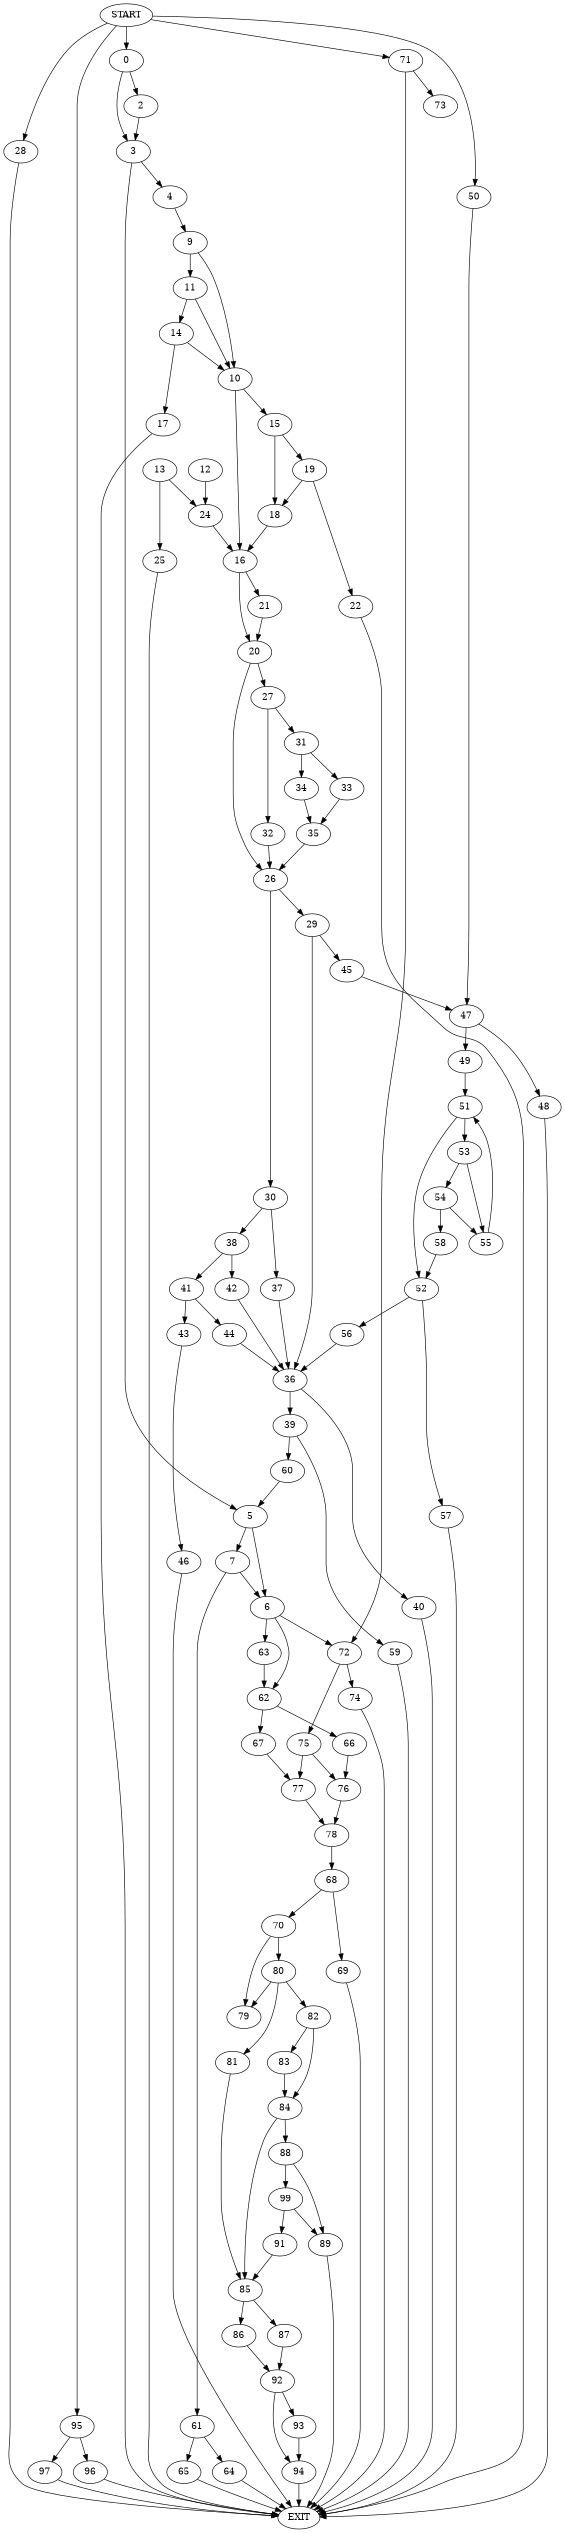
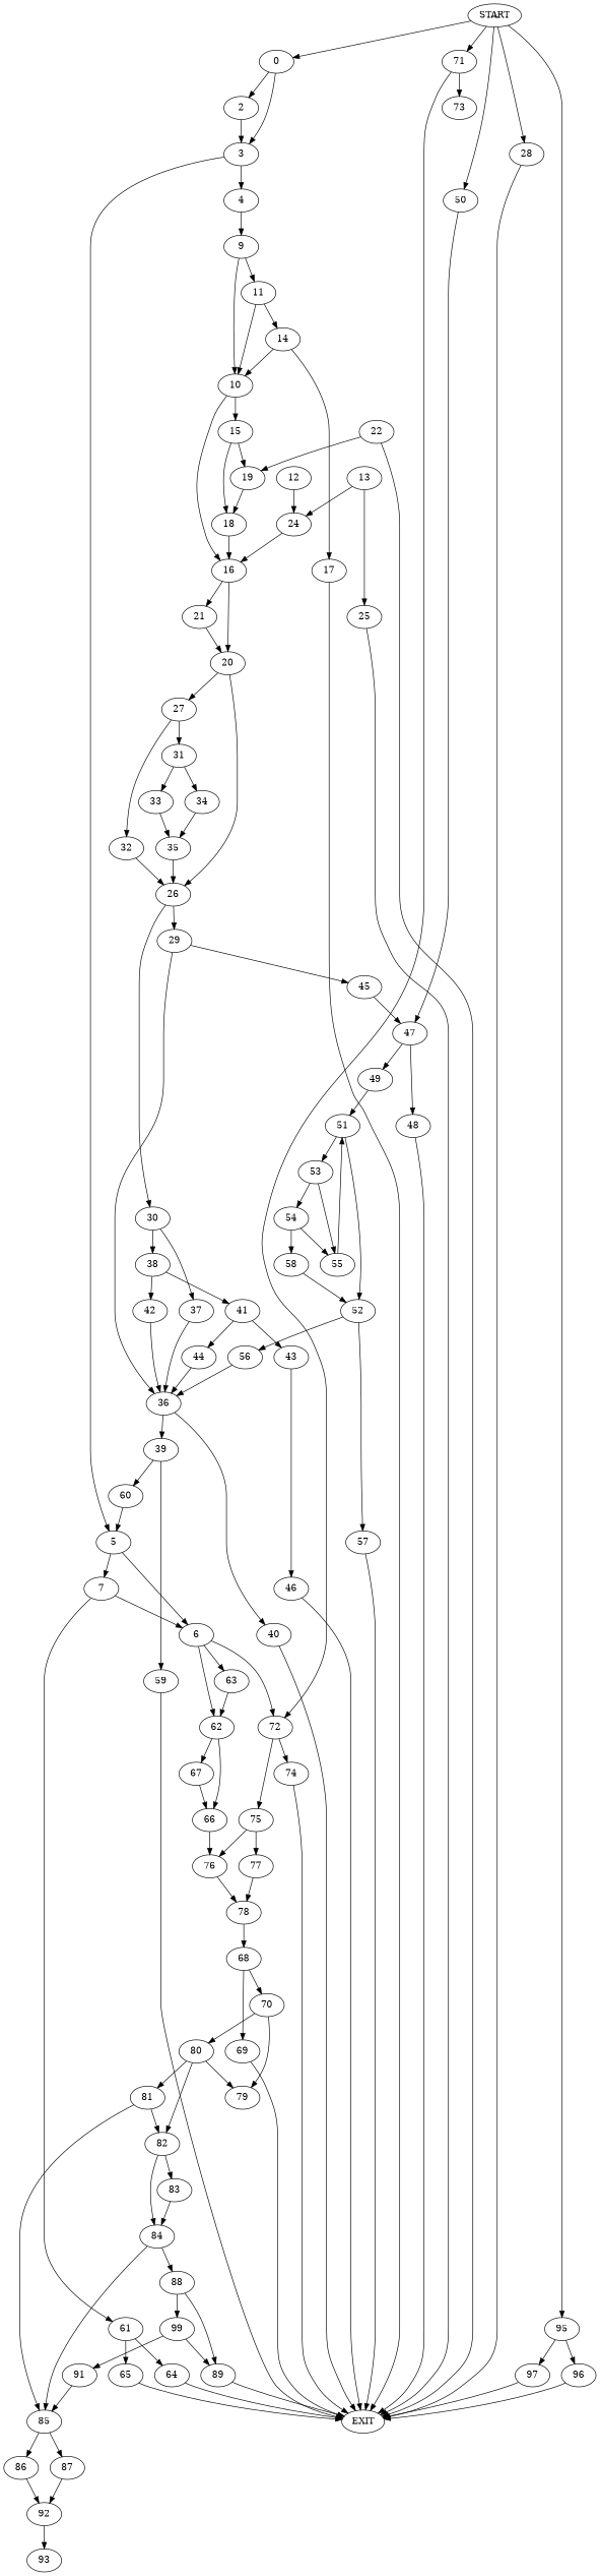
  digraph {
    n1 [label=START]
    n2 [label=0]
    28
    50
    71
    95
    2
    3
    n9 [label=EXIT]
    47
    72
    73
    96
    97
    4
    5
    9
    6
    7
    10
    11
    62
    63
    61
    66
    67
    64
    65
    12
    24
    13
    25
    15
    16
    14
    18
    19
    20
    21
    17
    22
    26
    27
    29
    30
    31
    32
    36
    45
    37
    38
    33
    34
    39
    40
    41
    42
    35
    59
    60
    43
    44
    46
    48
    49
    51
    52
    53
    56
    57
    54
    55
    58
    76
    68
    69
    70
    79
    80
    81
    82
    74
    75
    77
    78
    85
    83
    84
    86
    87
    88
    89
    n93 [label=99]
    92
    93
-   94
    91
    n1 -> n2
    n1 -> 28
    n1 -> 50
    n1 -> 71
    n1 -> 95
    n2 -> 2
    n2 -> 3
    28 -> n9
    50 -> 47
    71 -> 72
    71 -> 73
    95 -> 96
    95 -> 97
    2 -> 3
    3 -> 4
    3 -> 5
    47 -> 48
    47 -> 49
    72 -> 74
    72 -> 75
    96 -> n9
    97 -> n9
    4 -> 9
    5 -> 6
    5 -> 7
    9 -> 10
    9 -> 11
    6 -> 72
    6 -> 62
    6 -> 63
    7 -> 6
    7 -> 61
    10 -> 15
    10 -> 16
    11 -> 10
    11 -> 14
    62 -> 66
    62 -> 67
    63 -> 62
    61 -> 64
    61 -> 65
    66 -> 76
-   67 -> 77
+   67 -> 66
    64 -> n9
    65 -> n9
    12 -> 24
    24 -> 16
    13 -> 24
    13 -> 25
    25 -> n9
    15 -> 18
    15 -> 19
    16 -> 20
    16 -> 21
    14 -> 10
    14 -> 17
    18 -> 16
    19 -> 18
-   19 -> 22
+   22 -> 19
    20 -> 26
    20 -> 27
    21 -> 20
    17 -> n9
    22 -> n9
    26 -> 29
    26 -> 30
    27 -> 31
    27 -> 32
    29 -> 36
    29 -> 45
    30 -> 37
    30 -> 38
    31 -> 33
    31 -> 34
    32 -> 26
    36 -> 39
    36 -> 40
    45 -> 47
    37 -> 36
    38 -> 41
    38 -> 42
    33 -> 35
    34 -> 35
    39 -> 59
    39 -> 60
    40 -> n9
    41 -> 43
    41 -> 44
    42 -> 36
    35 -> 26
    59 -> n9
    60 -> 5
    43 -> 46
    44 -> 36
    46 -> n9
    48 -> n9
    49 -> 51
    51 -> 52
    51 -> 53
    52 -> 56
    52 -> 57
    53 -> 54
    53 -> 55
    56 -> 36
    57 -> n9
    54 -> 55
    54 -> 58
    55 -> 51
    58 -> 52
    76 -> 78
    68 -> 69
    68 -> 70
    69 -> n9
    70 -> 79
    70 -> 80
    80 -> 79
    80 -> 81
    80 -> 82
+   81 -> 82
    81 -> 85
    82 -> 83
    82 -> 84
    74 -> n9
    75 -> 76
    75 -> 77
    77 -> 78
    78 -> 68
    85 -> 86
    85 -> 87
    83 -> 84
    84 -> 85
    84 -> 88
    86 -> 92
    87 -> 92
    88 -> 89
    88 -> n93
    89 -> n9
    n93 -> 89
    n93 -> 91
    92 -> 93
-   92 -> 94
-   93 -> 94
-   94 -> n9
    91 -> 85
  }
